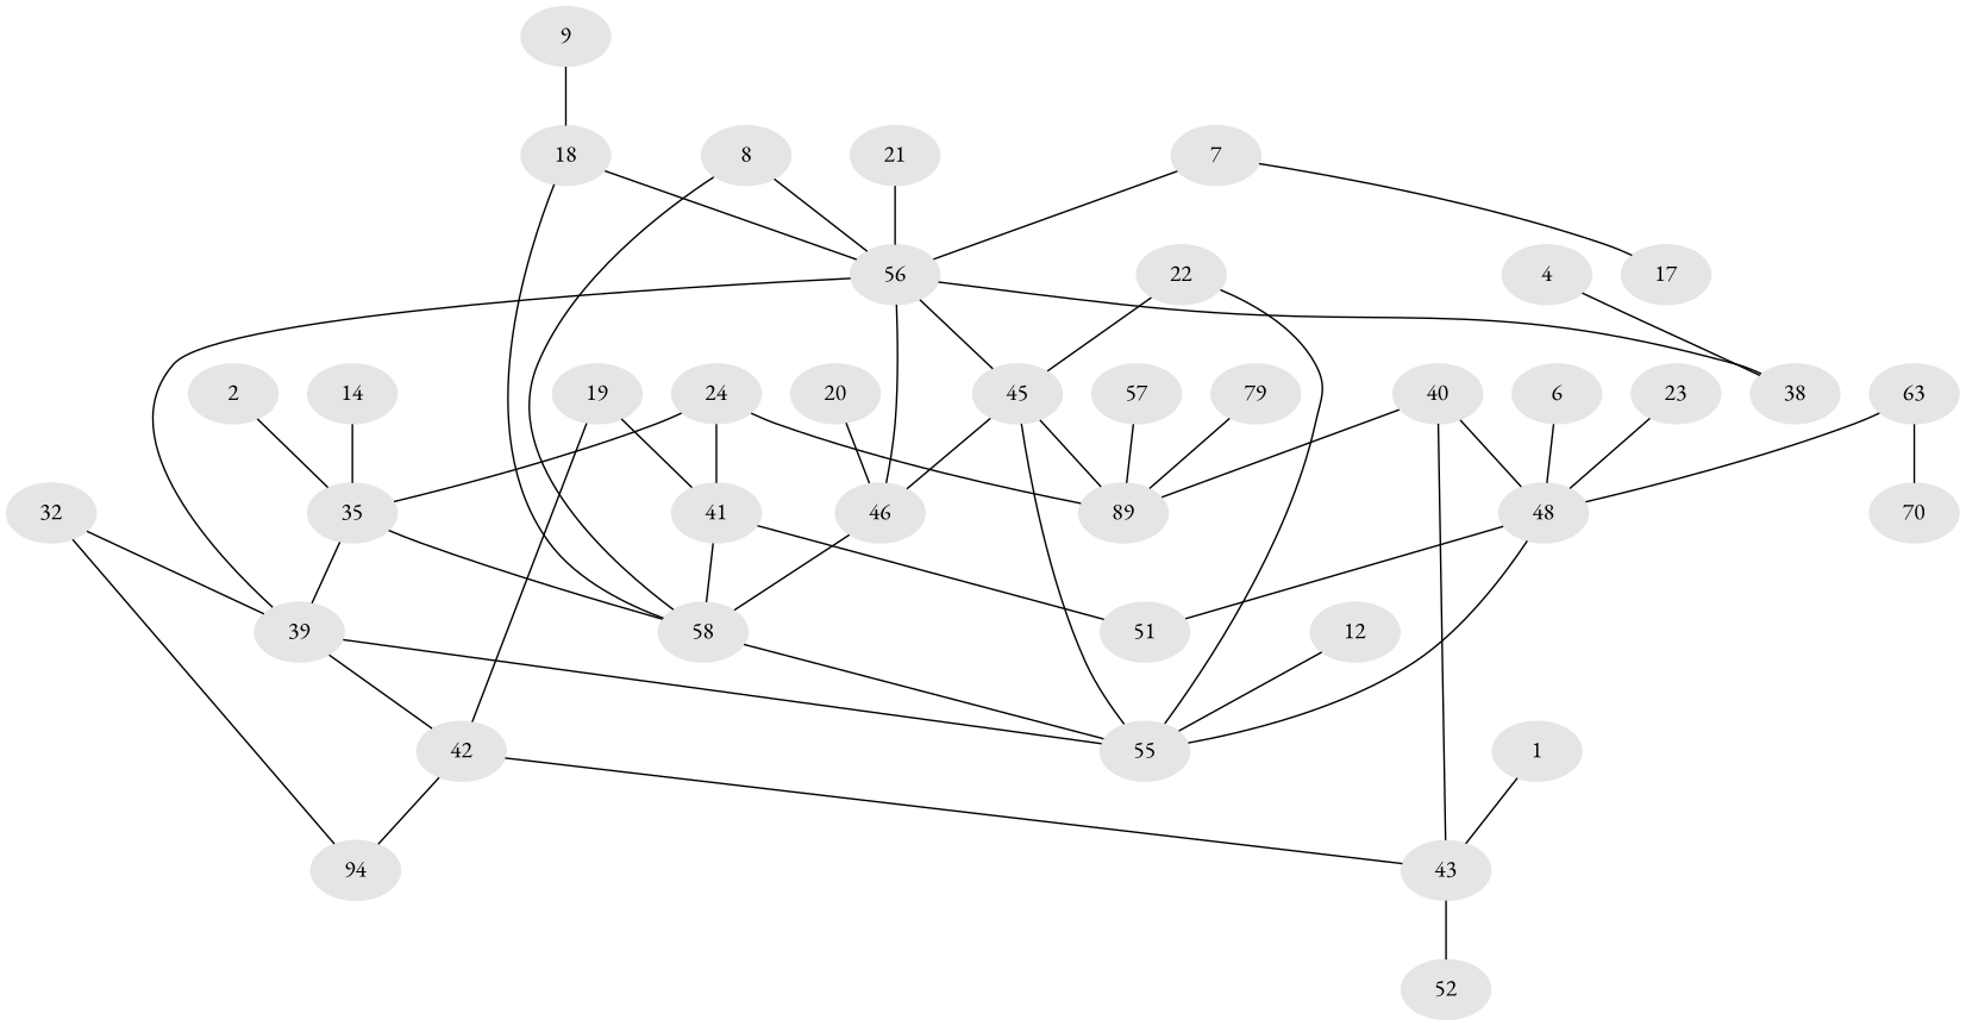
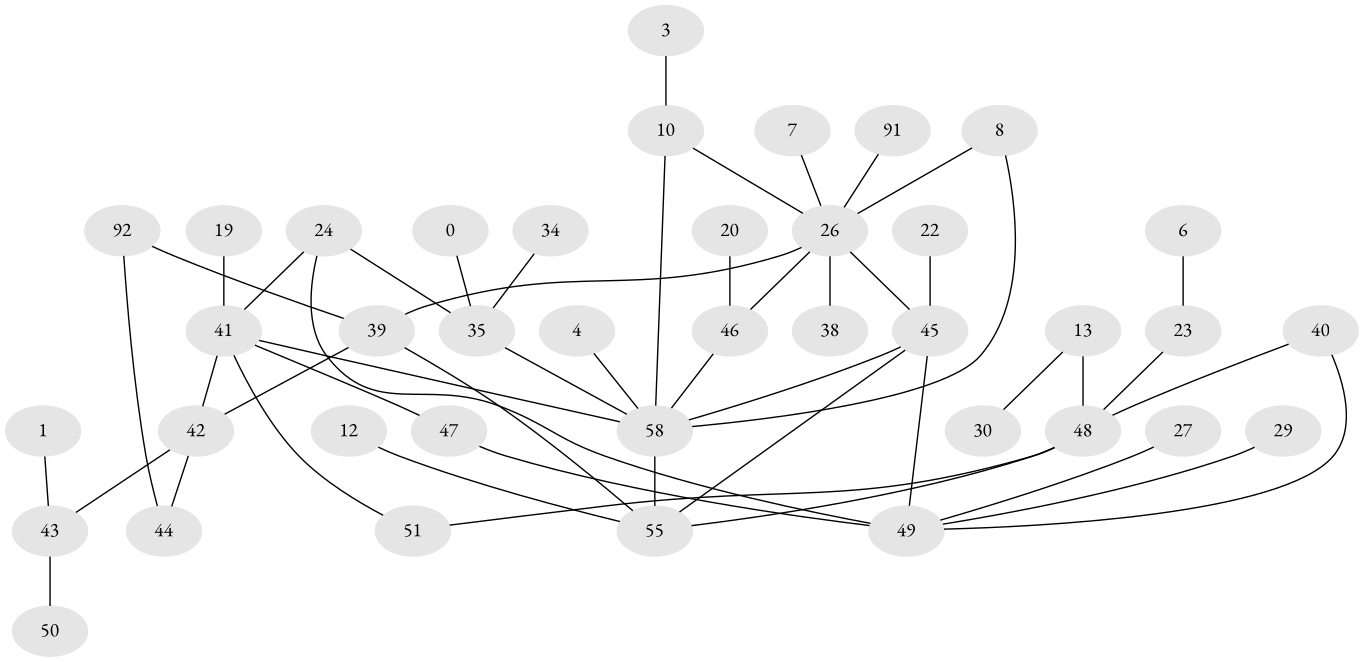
  graph {
    fontname="EB Garamond"
    node [color=gray90 fontname="EB Garamond" style=filled]
    edge [fontname="EB Garamond" weight=1.0]
    1
    43
-   50 [label=52]
-   2
+   50
+   2 [label=0]
    35
    n6 [label=58]
    39
-   3 [label=9]
-   10 [label=18]
-   26 [label=56]
+   3
+   10
+   26
    4
    55
    6
    48
    51
    7
-   17
    46
    45
    38
    8
    12
-   13 [label=63]
-   30 [label=70]
+   13
+   30
    19
    41
    42
+   47
    20
-   21
+   21 [label=91]
    22
-   49 [label=89]
+   49
    23
    24
-   27 [label=57]
-   29 [label=79]
-   32
-   44 [label=94]
-   34 [label=14]
+   27
+   29
+   32 [label=92]
+   44
+   34
    40
    1 -- 43
    43 -- 50
    2 -- 35
    35 -- n6
-   35 -- 39
    n6 -- 55
    39 -- 55
    39 -- 42
    3 -- 10
    10 -- n6
    10 -- 26
    26 -- 39 [weight=2.0]
    26 -- 46
    26 -- 45
    26 -- 38
-   4 -- 38
-   6 -- 48
+   4 -- n6
+   6 -- 23
    48 -- 55
    48 -- 51
    7 -- 26
-   7 -- 17
    46 -- n6
-   45 -- 46
+   45 -- n6
    45 -- 55
    45 -- 49 [weight=2.0]
    8 -- n6
    8 -- 26
    12 -- 55
    13 -- 48
    13 -- 30
    19 -- 41
    41 -- n6
    41 -- 51
-   19 -- 42
+   41 -- 42
+   41 -- 47
    42 -- 43
    42 -- 44
+   47 -- 49
    20 -- 46
    21 -- 26
-   22 -- 55
    22 -- 45
    23 -- 48
    24 -- 35
    24 -- 41
    24 -- 49
    27 -- 49
    29 -- 49
    32 -- 39
    32 -- 44
    34 -- 35
-   40 -- 43
    40 -- 48
    40 -- 49
  }
